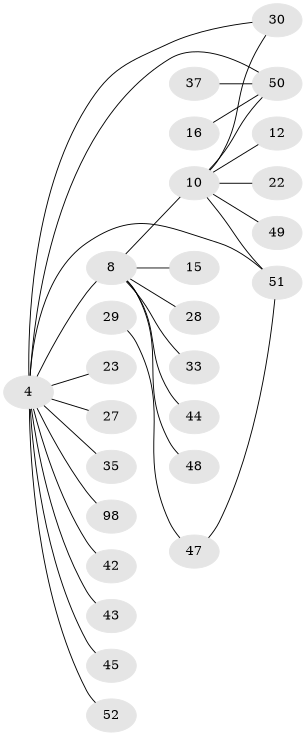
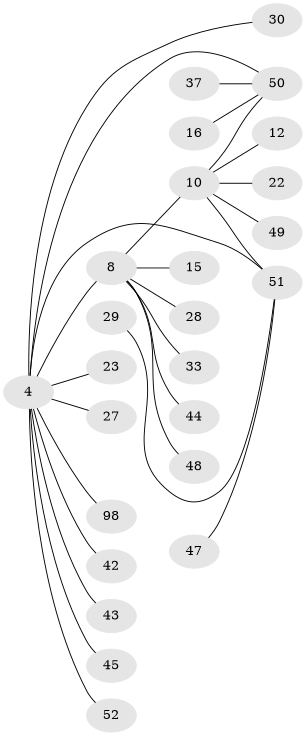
  graph {
    rankdir=LR
    node [color=gray90 style=filled]
    4 [super="+2"]
    8 [super="+7"]
    23
    27
    30
-   35 [super="+17"]
    n7 [label=98]
    42 [super="+20+39"]
    43 [super="+32"]
    45 [super="+19"]
    50 [super="+21+25+9"]
    51 [super="+5"]
    52 [super="+41"]
    10 [super="+6"]
    15
    28 [super="+14"]
    33
    44 [super="+34"]
    48 [super="+24"]
    12
    22 [super="+11"]
    49
    29
    37
    n25 [label=16]
    47 [super="+36"]
    4 -- 8 [weight=2]
    4 -- 23
    4 -- 27
    4 -- 30
-   4 -- 35
    4 -- n7
    4 -- 42
    4 -- 43
    4 -- 45 [weight=2]
    4 -- 50 [weight=2]
    4 -- 51 [weight=2]
    4 -- 52
    8 -- 10 [weight=2]
    8 -- 15
    8 -- 28
    8 -- 33
    8 -- 44
    8 -- 48
-   10 -- 30
    10 -- 50 [weight=2]
    10 -- 51
    10 -- 12
    10 -- 22
    10 -- 49
-   29 -- 47
+   29 -- 51
    37 -- 50
    n25 -- 50
    47 -- 51
  }
